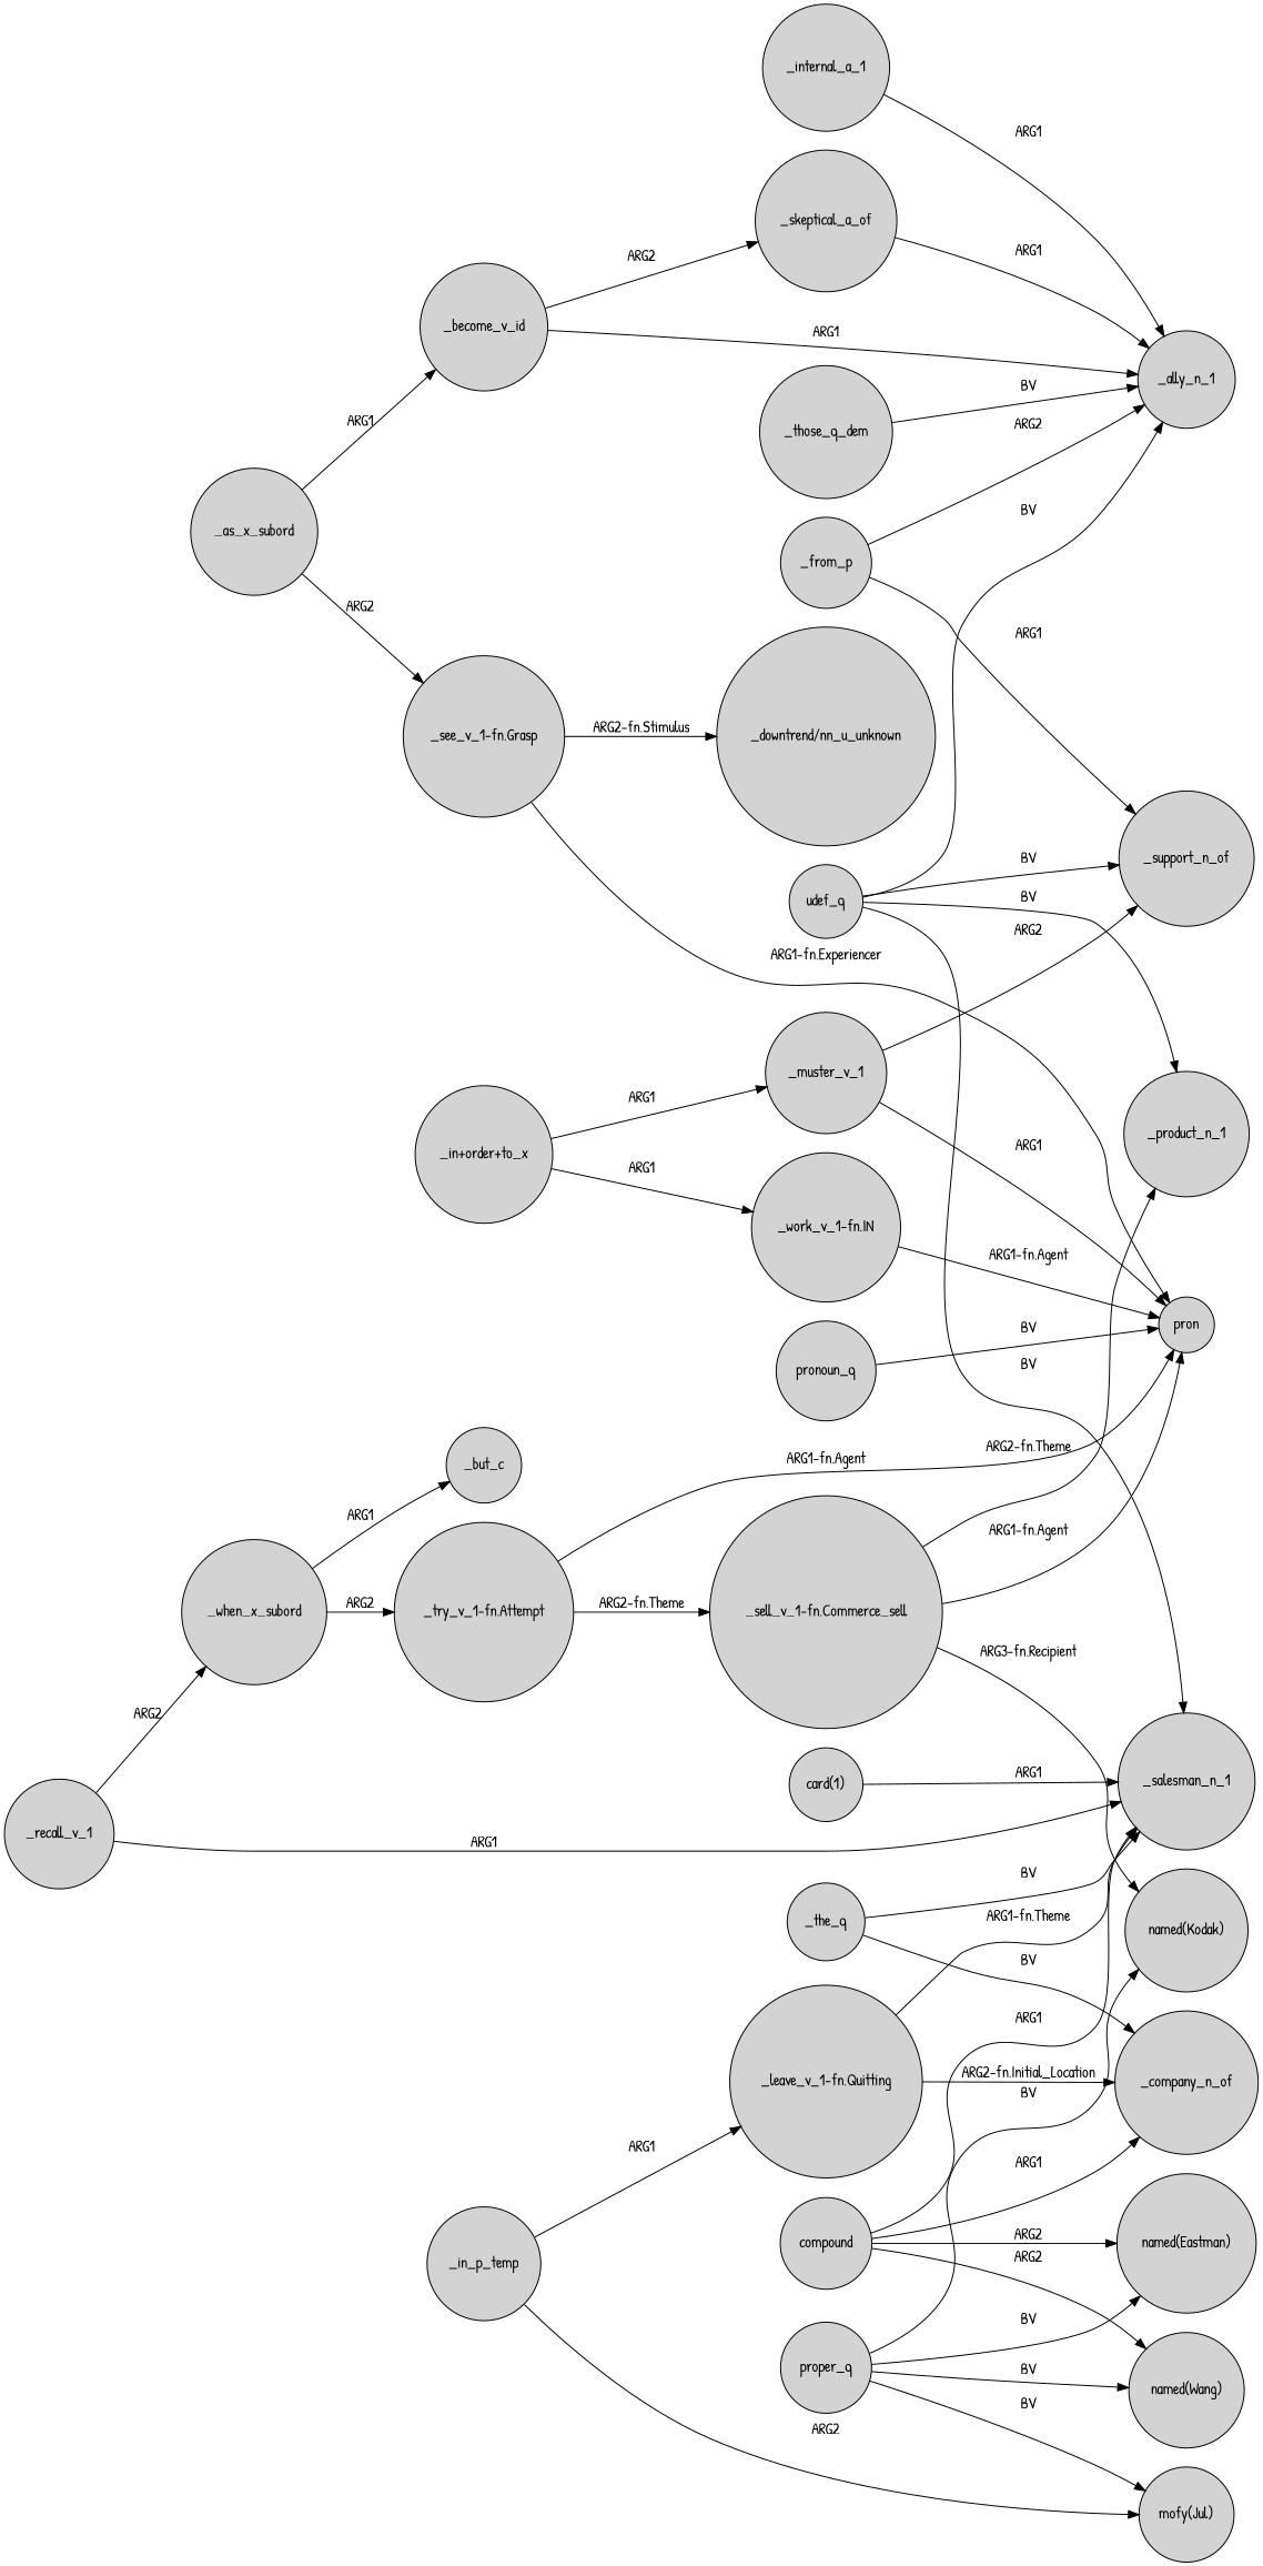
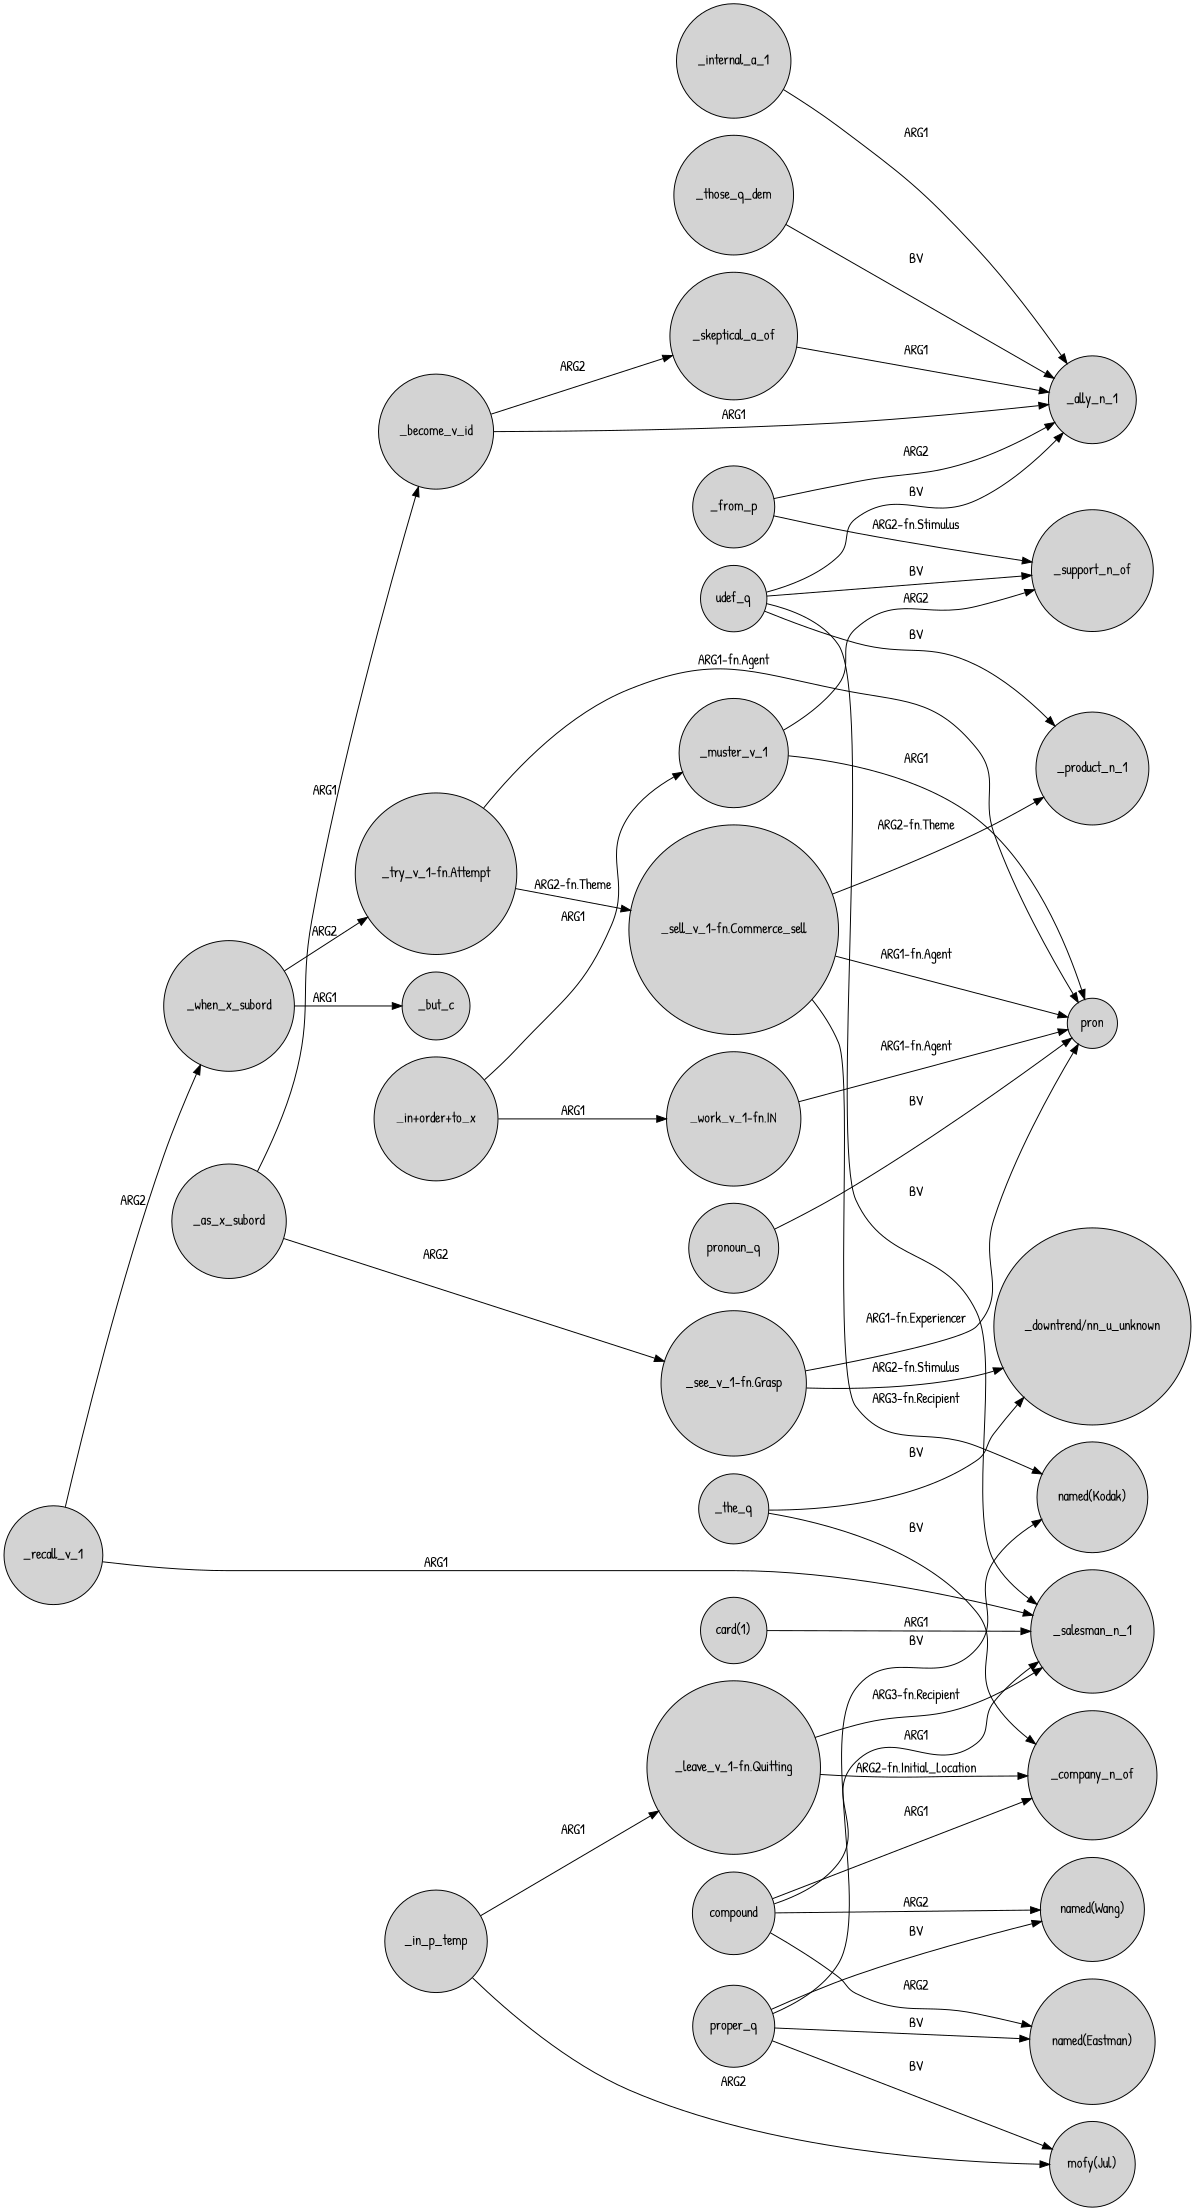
  digraph {
    fontname="Patrick Hand"
    rankdir=LR
    node [fontname="Patrick Hand" shape=circle style=filled]
    edge [fontname="Patrick Hand"]
    _skeptical_a_of
    _ally_n_1
    _as_x_subord
    "_see_v_1-fn.Grasp"
    _become_v_id
    pron
    "_downtrend/nn_u_unknown"
    _muster_v_1
    _support_n_of
    _from_p
    "_in+order+to_x"
    "_work_v_1-fn.IN"
    proper_q
    "mofy(Jul)"
    "named(Kodak)"
    "named(Wang)"
    "named(Eastman)"
    _recall_v_1
    _salesman_n_1
    _when_x_subord
    "_try_v_1-fn.Attempt"
    _but_c
    _internal_a_1
    "_sell_v_1-fn.Commerce_sell"
    _product_n_1
    udef_q
    _those_q_dem
    _the_q
    _company_n_of
    "_leave_v_1-fn.Quitting"
    pronoun_q
    _in_p_temp
    compound
    "card(1)"
    _skeptical_a_of -> _ally_n_1 [label=ARG1]
    _as_x_subord -> "_see_v_1-fn.Grasp" [label=ARG2]
    _as_x_subord -> _become_v_id [label=ARG1]
    "_see_v_1-fn.Grasp" -> pron [label="ARG1-fn.Experiencer"]
    "_see_v_1-fn.Grasp" -> "_downtrend/nn_u_unknown" [label="ARG2-fn.Stimulus"]
    _become_v_id -> _skeptical_a_of [label=ARG2]
    _become_v_id -> _ally_n_1 [label=ARG1]
    _muster_v_1 -> pron [label=ARG1]
    _muster_v_1 -> _support_n_of [label=ARG2]
    _from_p -> _ally_n_1 [label=ARG2]
-   _from_p -> _support_n_of [label=ARG1]
+   _from_p -> _support_n_of [label="ARG2-fn.Stimulus"]
    "_in+order+to_x" -> _muster_v_1 [label=ARG1]
    "_in+order+to_x" -> "_work_v_1-fn.IN" [label=ARG1]
    "_work_v_1-fn.IN" -> pron [label="ARG1-fn.Agent"]
    proper_q -> "mofy(Jul)" [label=BV]
    proper_q -> "named(Kodak)" [label=BV]
    proper_q -> "named(Wang)" [label=BV]
    proper_q -> "named(Eastman)" [label=BV]
    _recall_v_1 -> _salesman_n_1 [label=ARG1]
    _recall_v_1 -> _when_x_subord [label=ARG2]
    _when_x_subord -> "_try_v_1-fn.Attempt" [label=ARG2]
    _when_x_subord -> _but_c [label=ARG1]
    "_try_v_1-fn.Attempt" -> pron [label="ARG1-fn.Agent"]
    "_try_v_1-fn.Attempt" -> "_sell_v_1-fn.Commerce_sell" [label="ARG2-fn.Theme"]
    _internal_a_1 -> _ally_n_1 [label=ARG1]
    "_sell_v_1-fn.Commerce_sell" -> pron [label="ARG1-fn.Agent"]
    "_sell_v_1-fn.Commerce_sell" -> "named(Kodak)" [label="ARG3-fn.Recipient"]
    "_sell_v_1-fn.Commerce_sell" -> _product_n_1 [label="ARG2-fn.Theme"]
    udef_q -> _ally_n_1 [label=BV]
    udef_q -> _support_n_of [label=BV]
    udef_q -> _salesman_n_1 [label=BV]
    udef_q -> _product_n_1 [label=BV]
    _those_q_dem -> _ally_n_1 [label=BV]
-   _the_q -> _salesman_n_1 [label=BV]
+   _the_q -> "_downtrend/nn_u_unknown" [label=BV]
    _the_q -> _company_n_of [label=BV]
-   "_leave_v_1-fn.Quitting" -> _salesman_n_1 [label="ARG1-fn.Theme"]
+   "_leave_v_1-fn.Quitting" -> _salesman_n_1 [label="ARG3-fn.Recipient"]
    "_leave_v_1-fn.Quitting" -> _company_n_of [label="ARG2-fn.Initial_Location"]
    pronoun_q -> pron [label=BV]
    _in_p_temp -> "mofy(Jul)" [label=ARG2]
    _in_p_temp -> "_leave_v_1-fn.Quitting" [label=ARG1]
    compound -> "named(Wang)" [label=ARG2]
    compound -> "named(Eastman)" [label=ARG2]
    compound -> _salesman_n_1 [label=ARG1]
    compound -> _company_n_of [label=ARG1]
    "card(1)" -> _salesman_n_1 [label=ARG1]
  }
